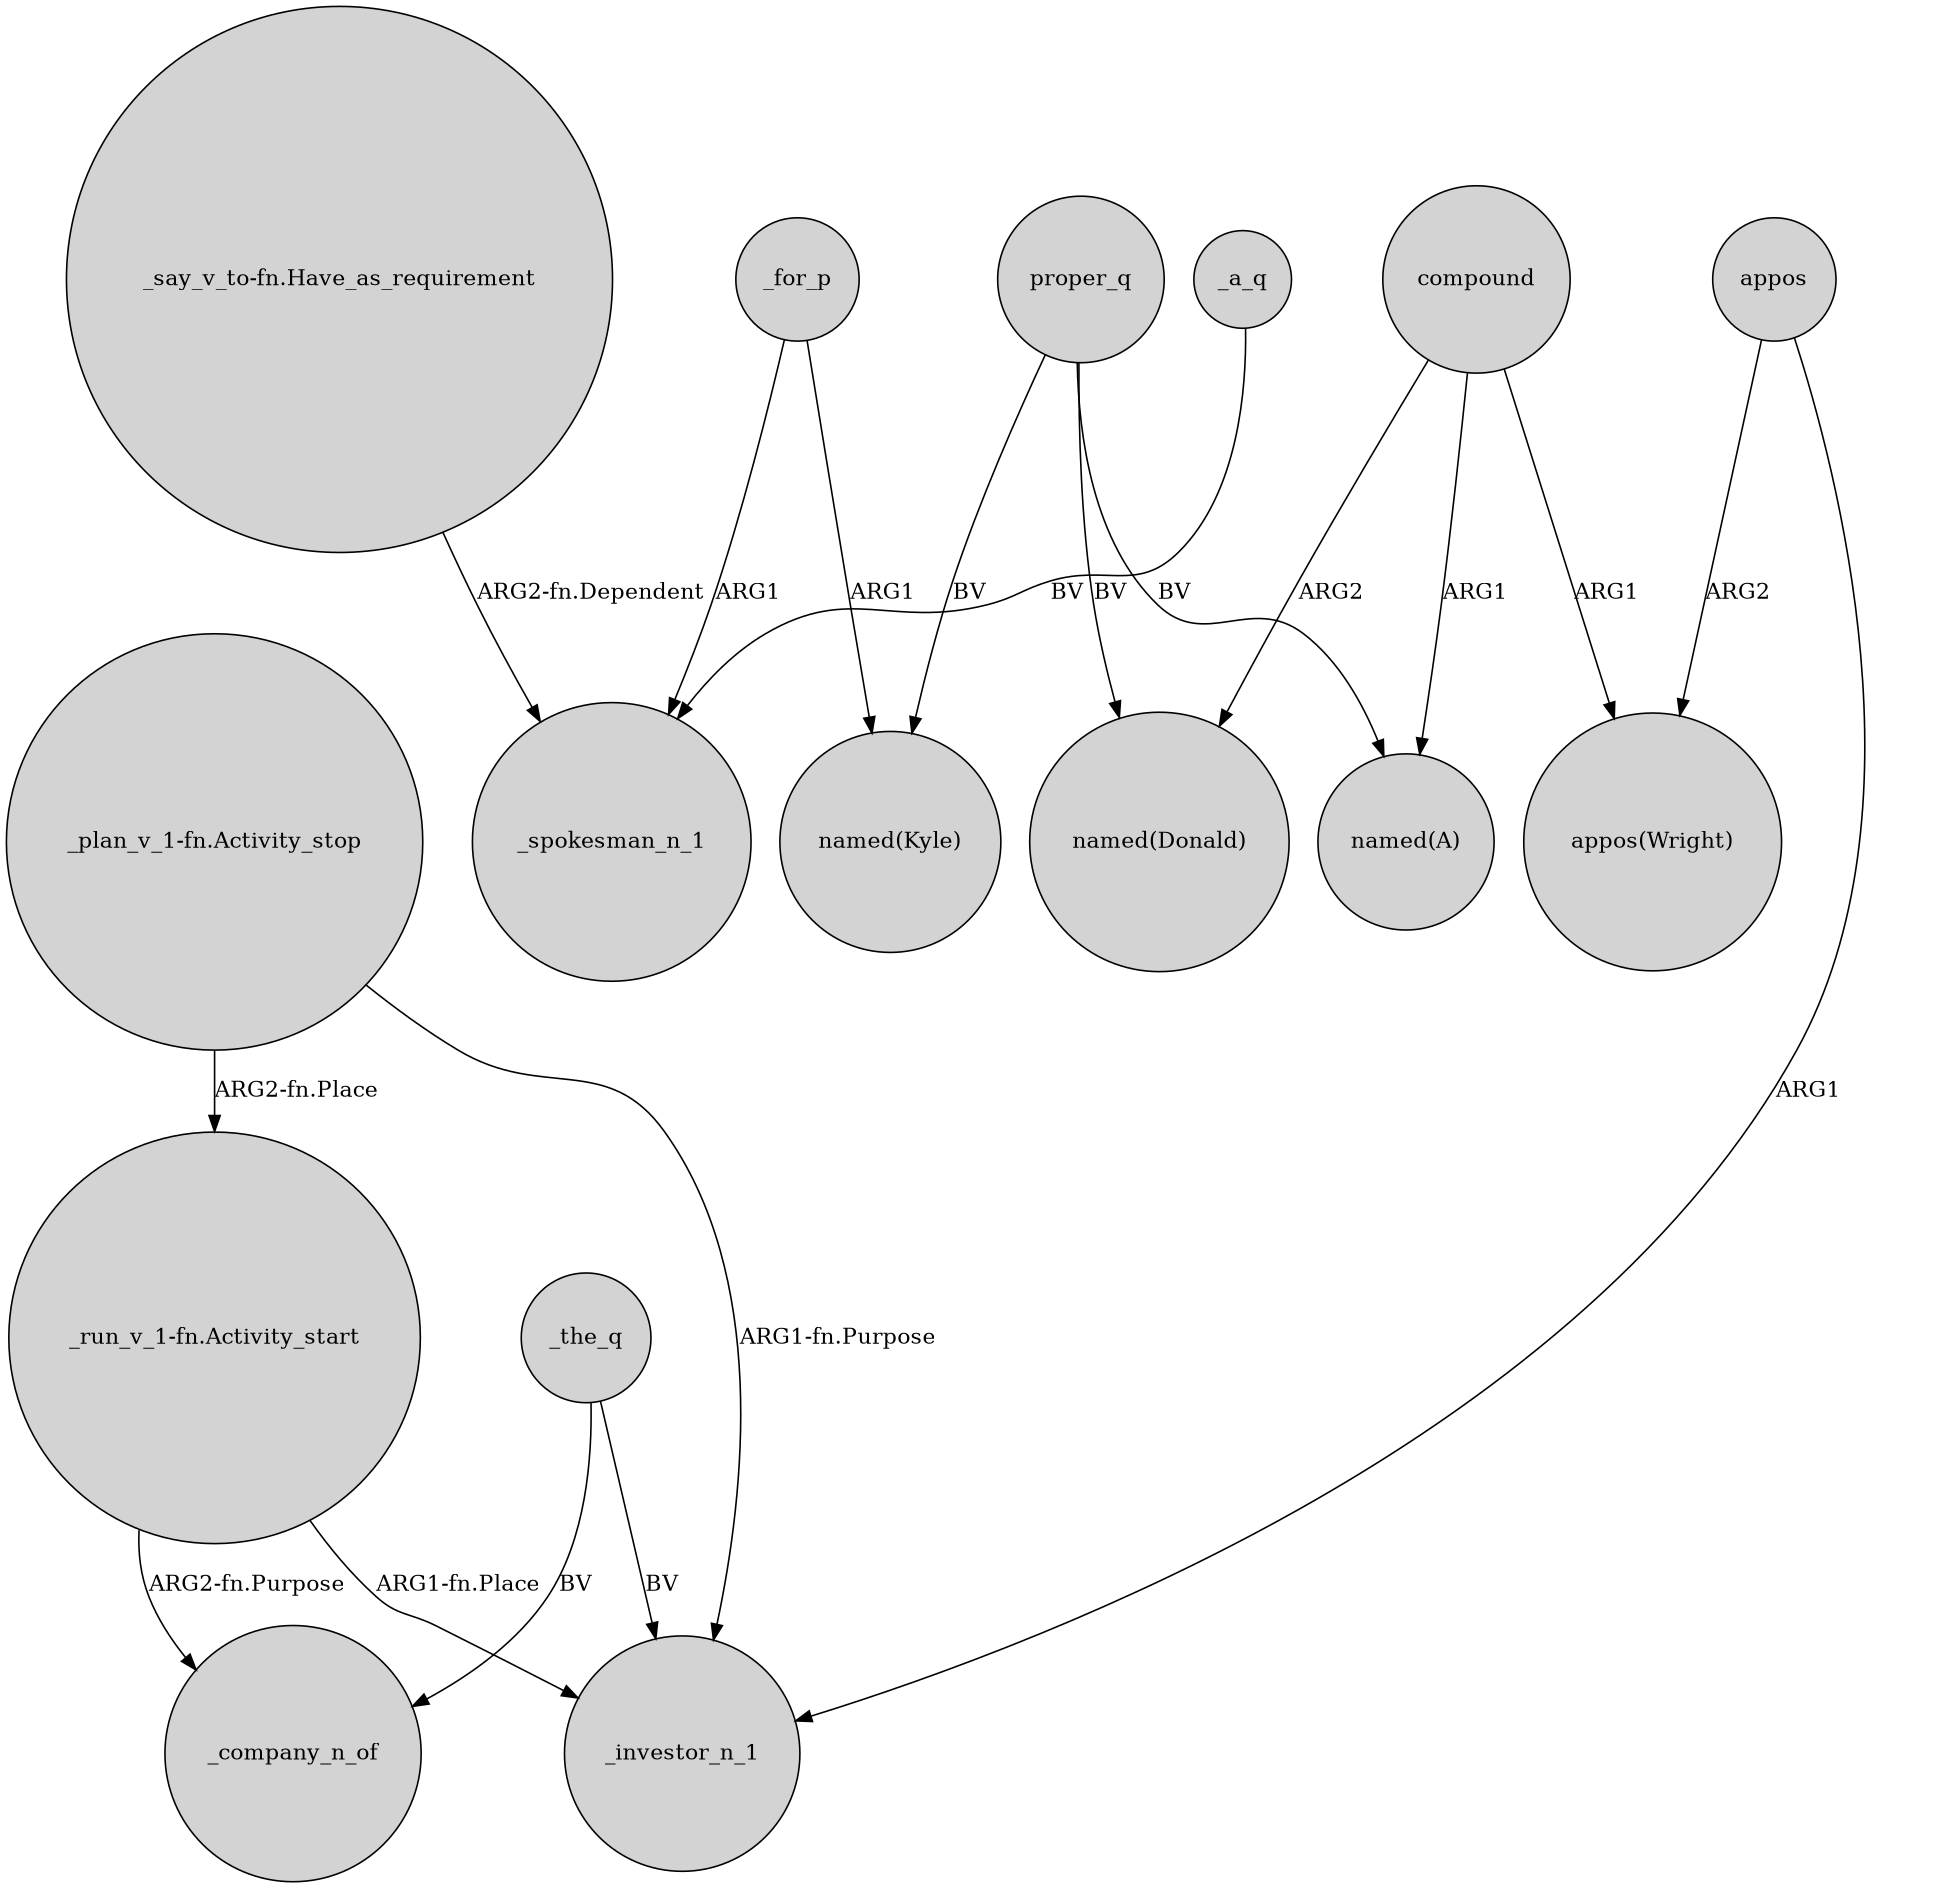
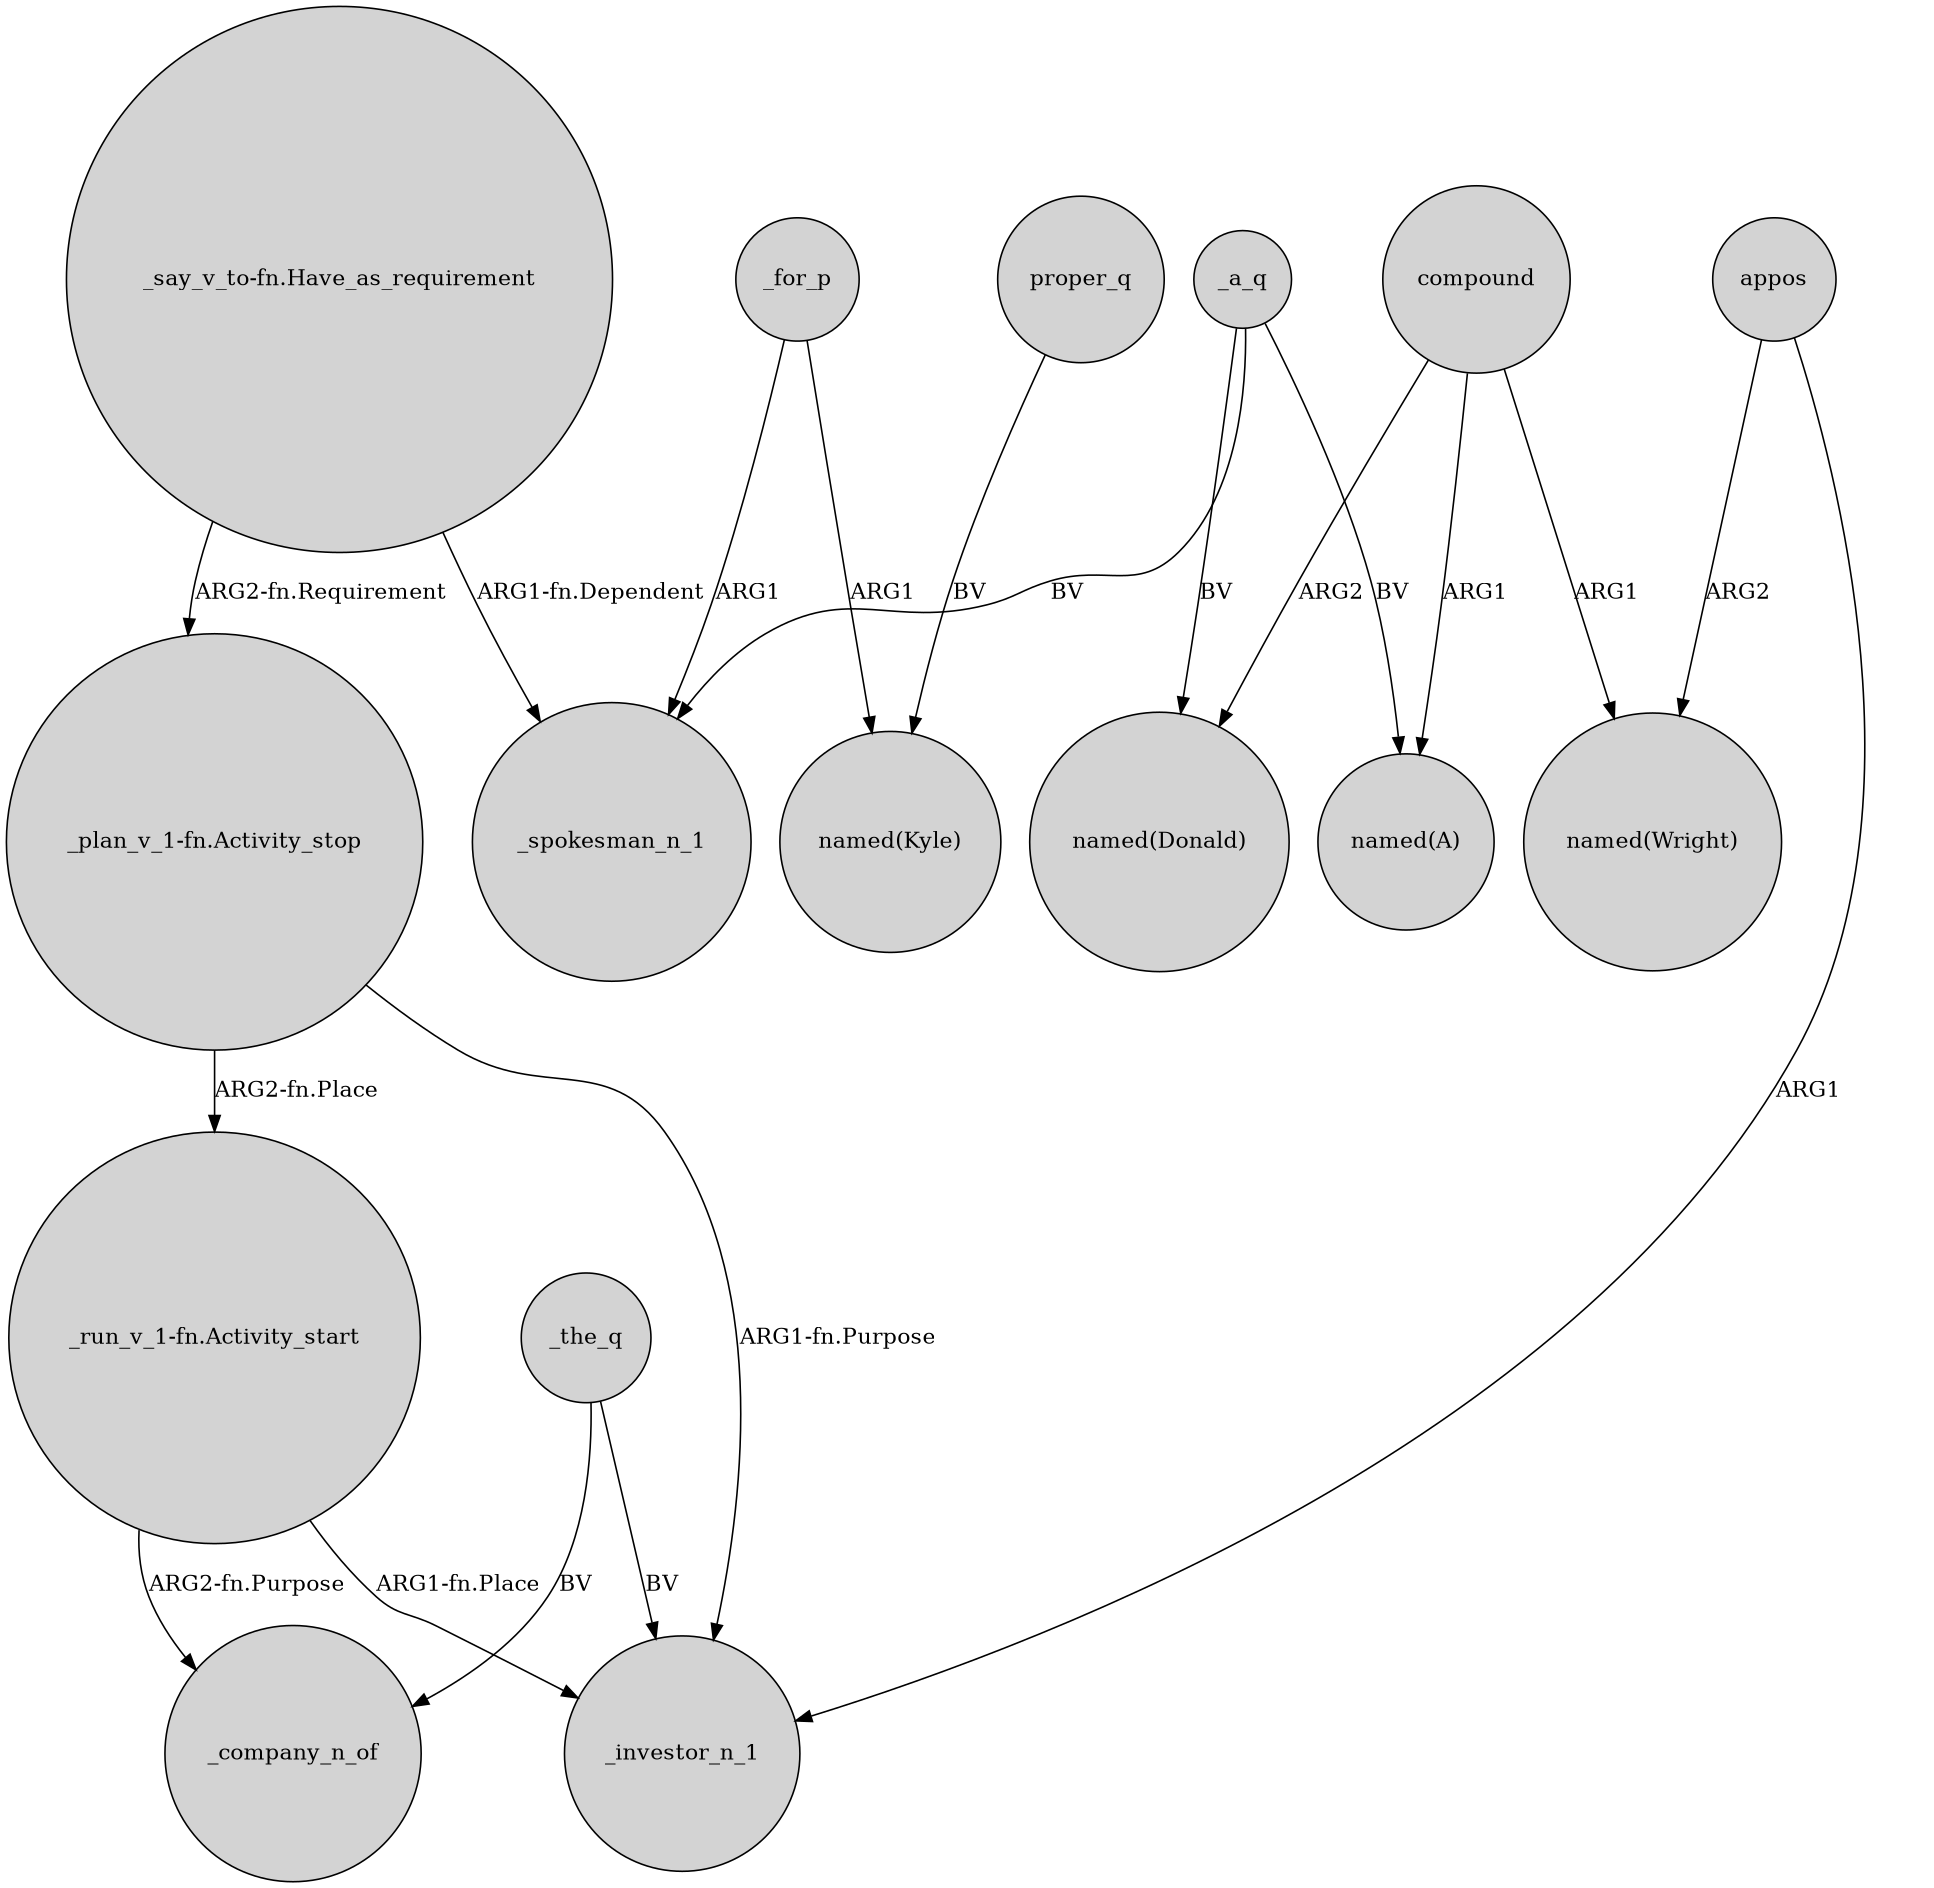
  digraph {
    node [shape=circle style=filled]
    _the_q
    _investor_n_1
    _company_n_of
    "_plan_v_1-fn.Activity_stop"
    "_run_v_1-fn.Activity_start"
    "_say_v_to-fn.Have_as_requirement"
    _spokesman_n_1
    compound
-   "named(Wright)" [label="appos(Wright)"]
+   "named(Wright)"
    "named(Donald)"
    "named(A)"
    _for_p
    "named(Kyle)"
    proper_q
    appos
    _a_q
    _the_q -> _investor_n_1 [label=BV]
    _the_q -> _company_n_of [label=BV]
    "_plan_v_1-fn.Activity_stop" -> _investor_n_1 [label="ARG1-fn.Purpose"]
    "_plan_v_1-fn.Activity_stop" -> "_run_v_1-fn.Activity_start" [label="ARG2-fn.Place"]
    "_run_v_1-fn.Activity_start" -> _investor_n_1 [label="ARG1-fn.Place"]
    "_run_v_1-fn.Activity_start" -> _company_n_of [label="ARG2-fn.Purpose"]
-   "_say_v_to-fn.Have_as_requirement" -> _spokesman_n_1 [label="ARG2-fn.Dependent"]
+   "_say_v_to-fn.Have_as_requirement" -> "_plan_v_1-fn.Activity_stop" [label="ARG2-fn.Requirement"]
+   "_say_v_to-fn.Have_as_requirement" -> _spokesman_n_1 [label="ARG1-fn.Dependent"]
    compound -> "named(Wright)" [label=ARG1]
    compound -> "named(Donald)" [label=ARG2]
    compound -> "named(A)" [label=ARG1]
    _for_p -> _spokesman_n_1 [label=ARG1]
    _for_p -> "named(Kyle)" [label=ARG1]
-   proper_q -> "named(Donald)" [label=BV]
-   proper_q -> "named(A)" [label=BV]
+   _a_q -> "named(Donald)" [label=BV]
+   _a_q -> "named(A)" [label=BV]
    proper_q -> "named(Kyle)" [label=BV]
    appos -> _investor_n_1 [label=ARG1]
    appos -> "named(Wright)" [label=ARG2]
    _a_q -> _spokesman_n_1 [label=BV]
  }
